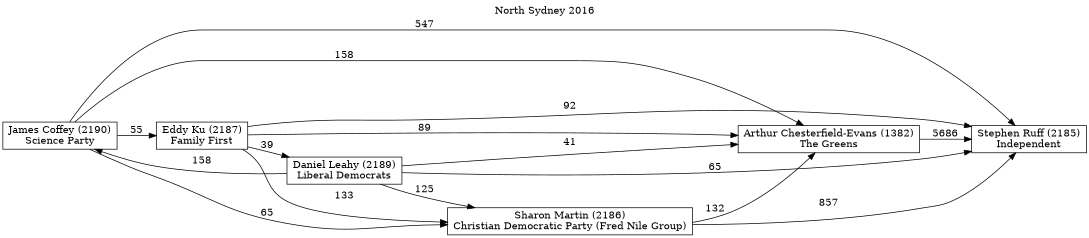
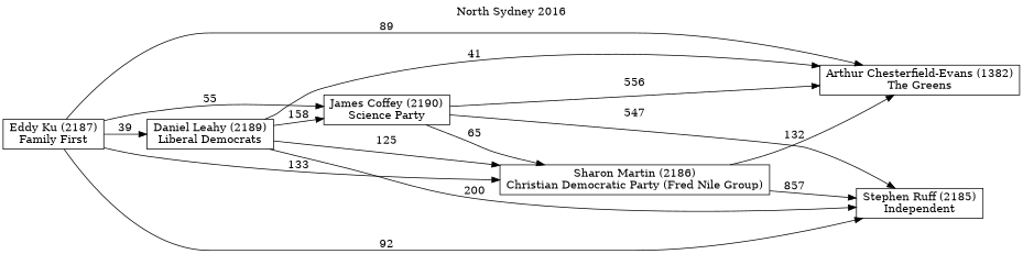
  digraph {
    label="North Sydney 2016"
    labelloc=t
    mclimit=10
    rankdir=LR
    node [shape=box]
    n1 [label="Stephen Ruff (2185)\nIndependent"]
    n2 [label="Arthur Chesterfield-Evans (1382)\nThe Greens"]
    n3 [label="Sharon Martin (2186)\nChristian Democratic Party (Fred Nile Group)"]
    n4 [label="James Coffey (2190)\nScience Party"]
    n5 [label="Daniel Leahy (2189)\nLiberal Democrats"]
    n6 [label="Eddy Ku (2187)\nFamily First"]
-   n2 -> n1 [label=5686]
    n3 -> n1 [label=857]
    n3 -> n2 [label=132]
    n4 -> n1 [label=547]
-   n4 -> n2 [label=158]
+   n4 -> n2 [label=556]
    n4 -> n3 [label=65]
-   n5 -> n1 [label=65]
+   n5 -> n1 [label=200]
    n5 -> n2 [label=41]
    n5 -> n3 [label=125]
    n5 -> n4 [label=158]
    n6 -> n1 [label=92]
    n6 -> n2 [label=89]
    n6 -> n3 [label=133]
-   n4 -> n6 [label=55]
+   n6 -> n4 [label=55]
    n6 -> n5 [label=39]
  }
